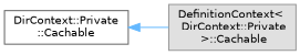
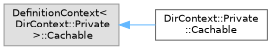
  digraph {
    rankdir=LR
    node [fontname=Helvetica fontsize=10 shape=box style=filled]
    n1 [color=grey60 fillcolor="#E0E0E0" height=0.2 label="DefinitionContext\<\l DirContext::Private\l \>::Cachable" width=0.4]
    n2 [color=grey40 fillcolor=white height=0.2 label="DirContext::Private\l::Cachable" width=0.4]
-   n2 -> n1 [color=steelblue1 dir=back fontname=Helvetica fontsize=10 labelfontname=Helvetica labelfontsize=10 style=solid]
+   n1 -> n2 [color=steelblue1 dir=back fontname=Helvetica fontsize=10 labelfontname=Helvetica labelfontsize=10 style=solid]
  }
